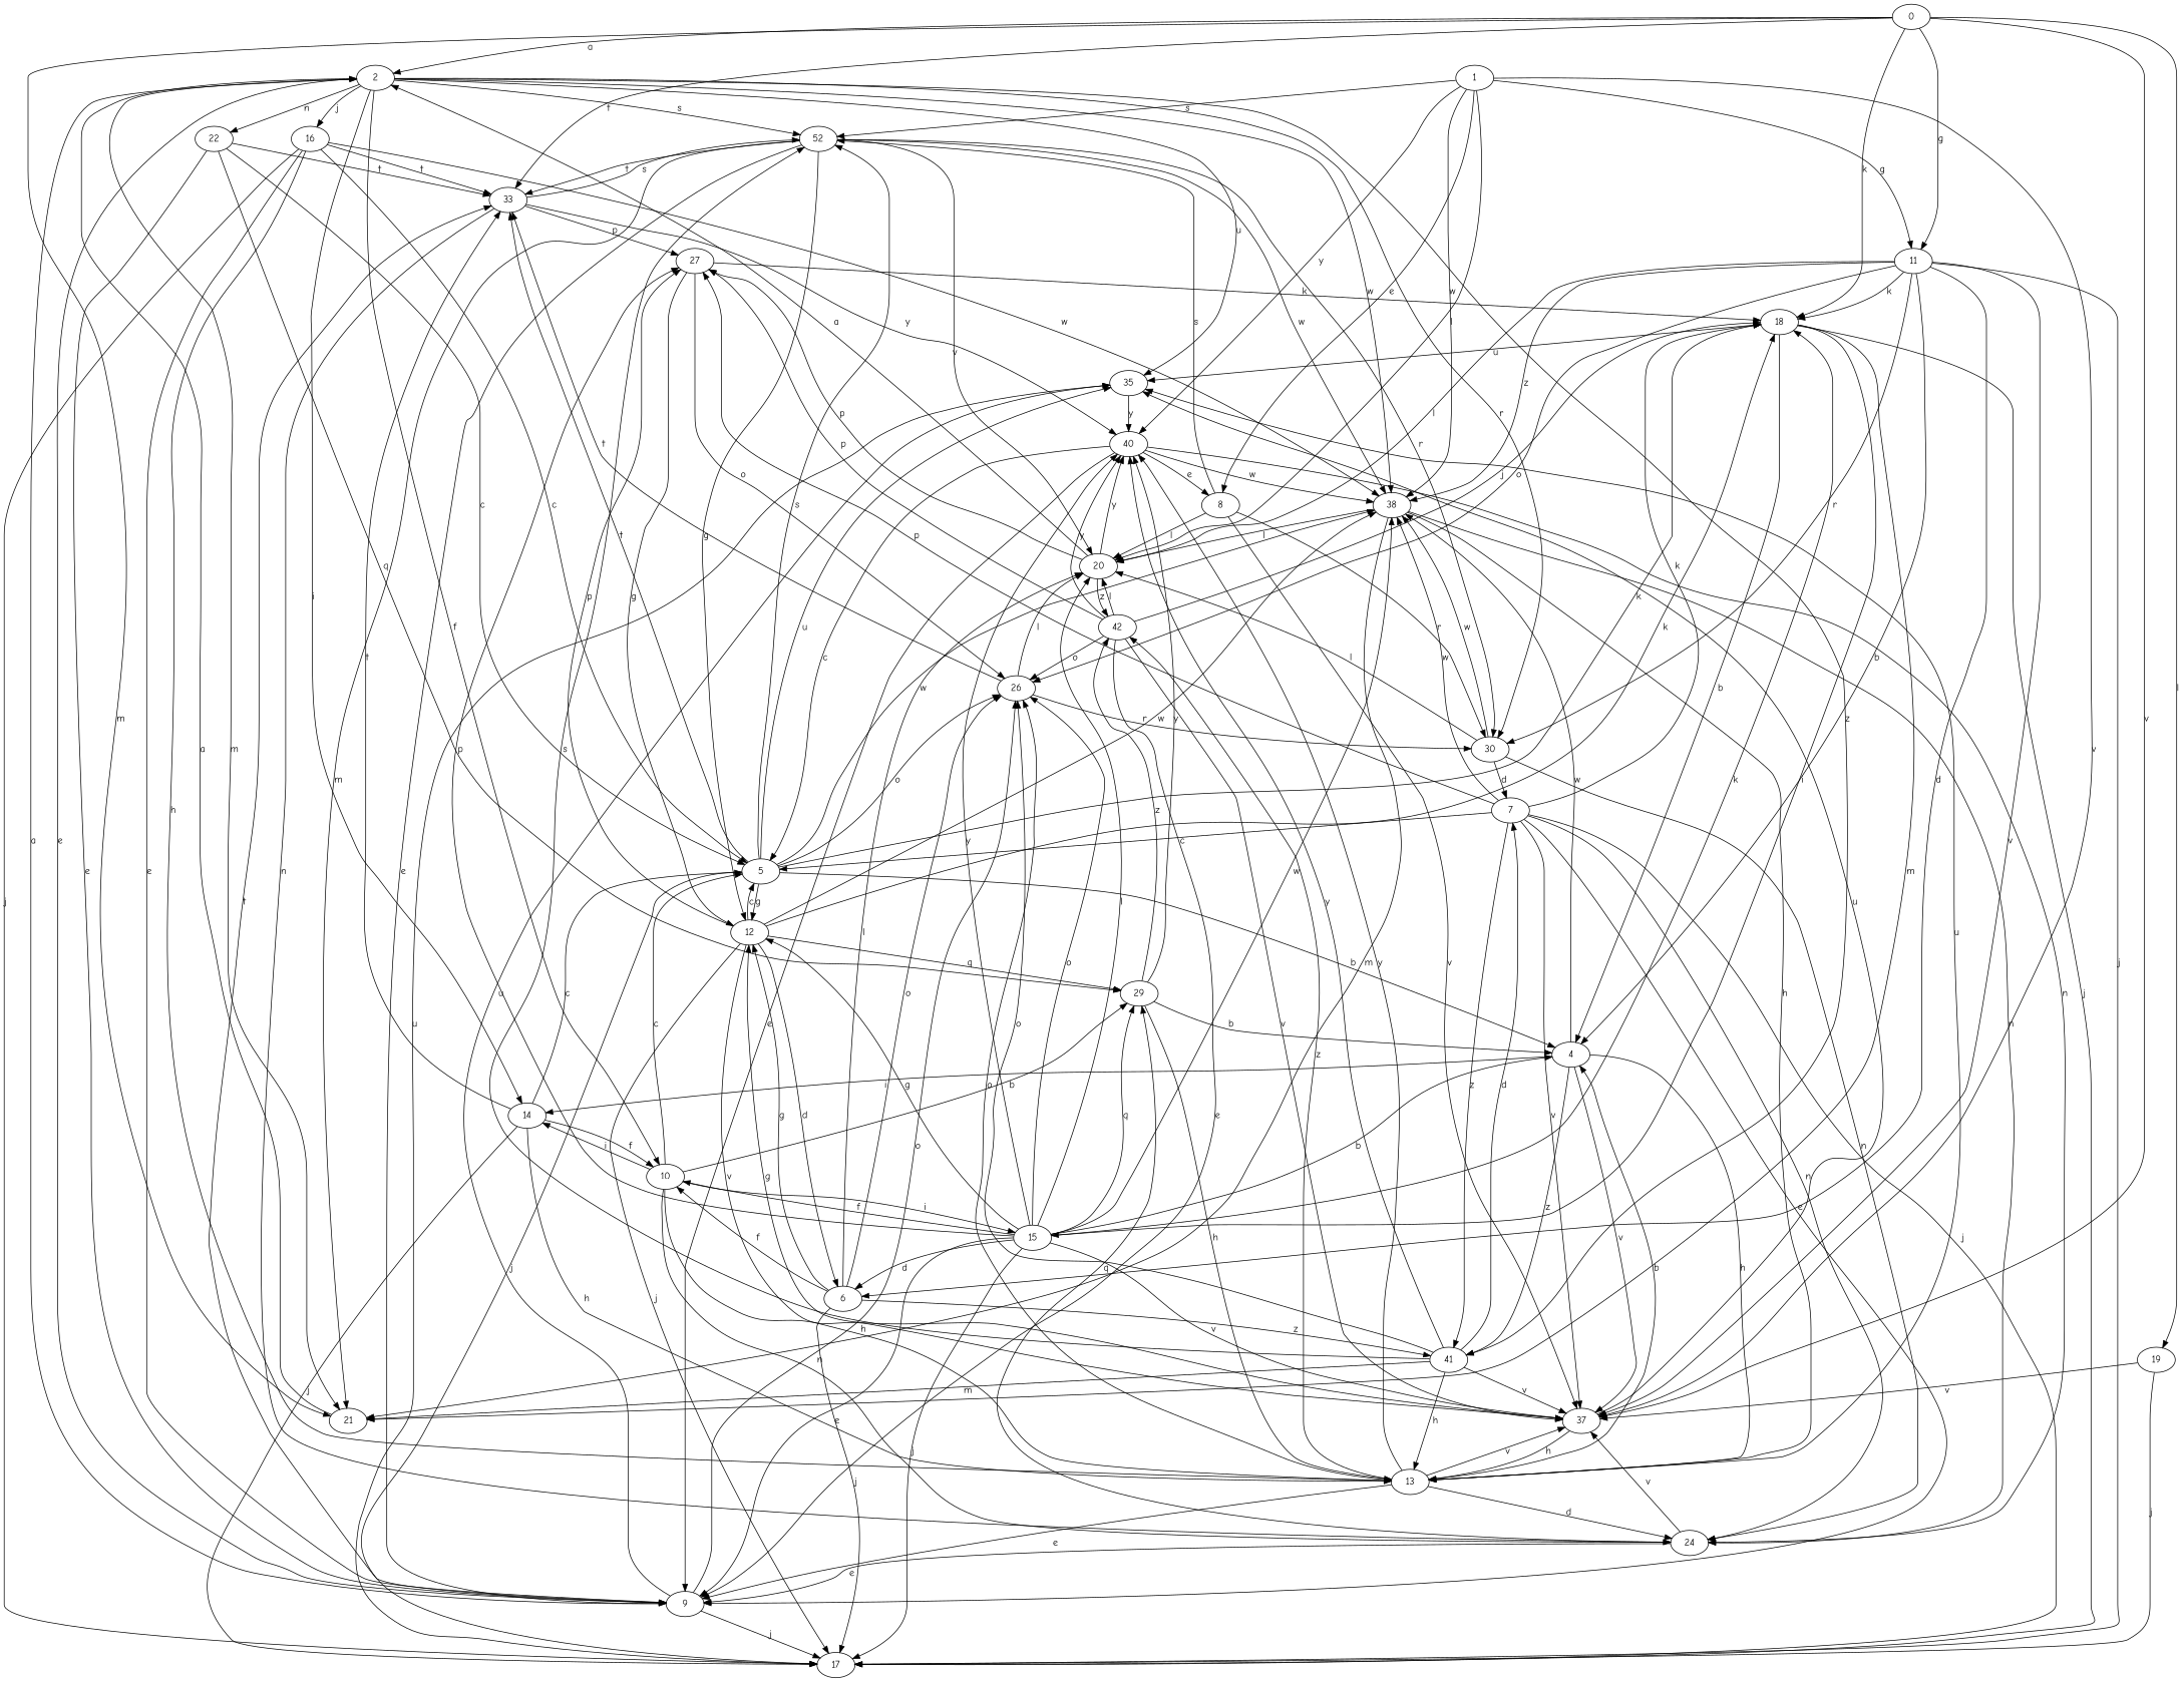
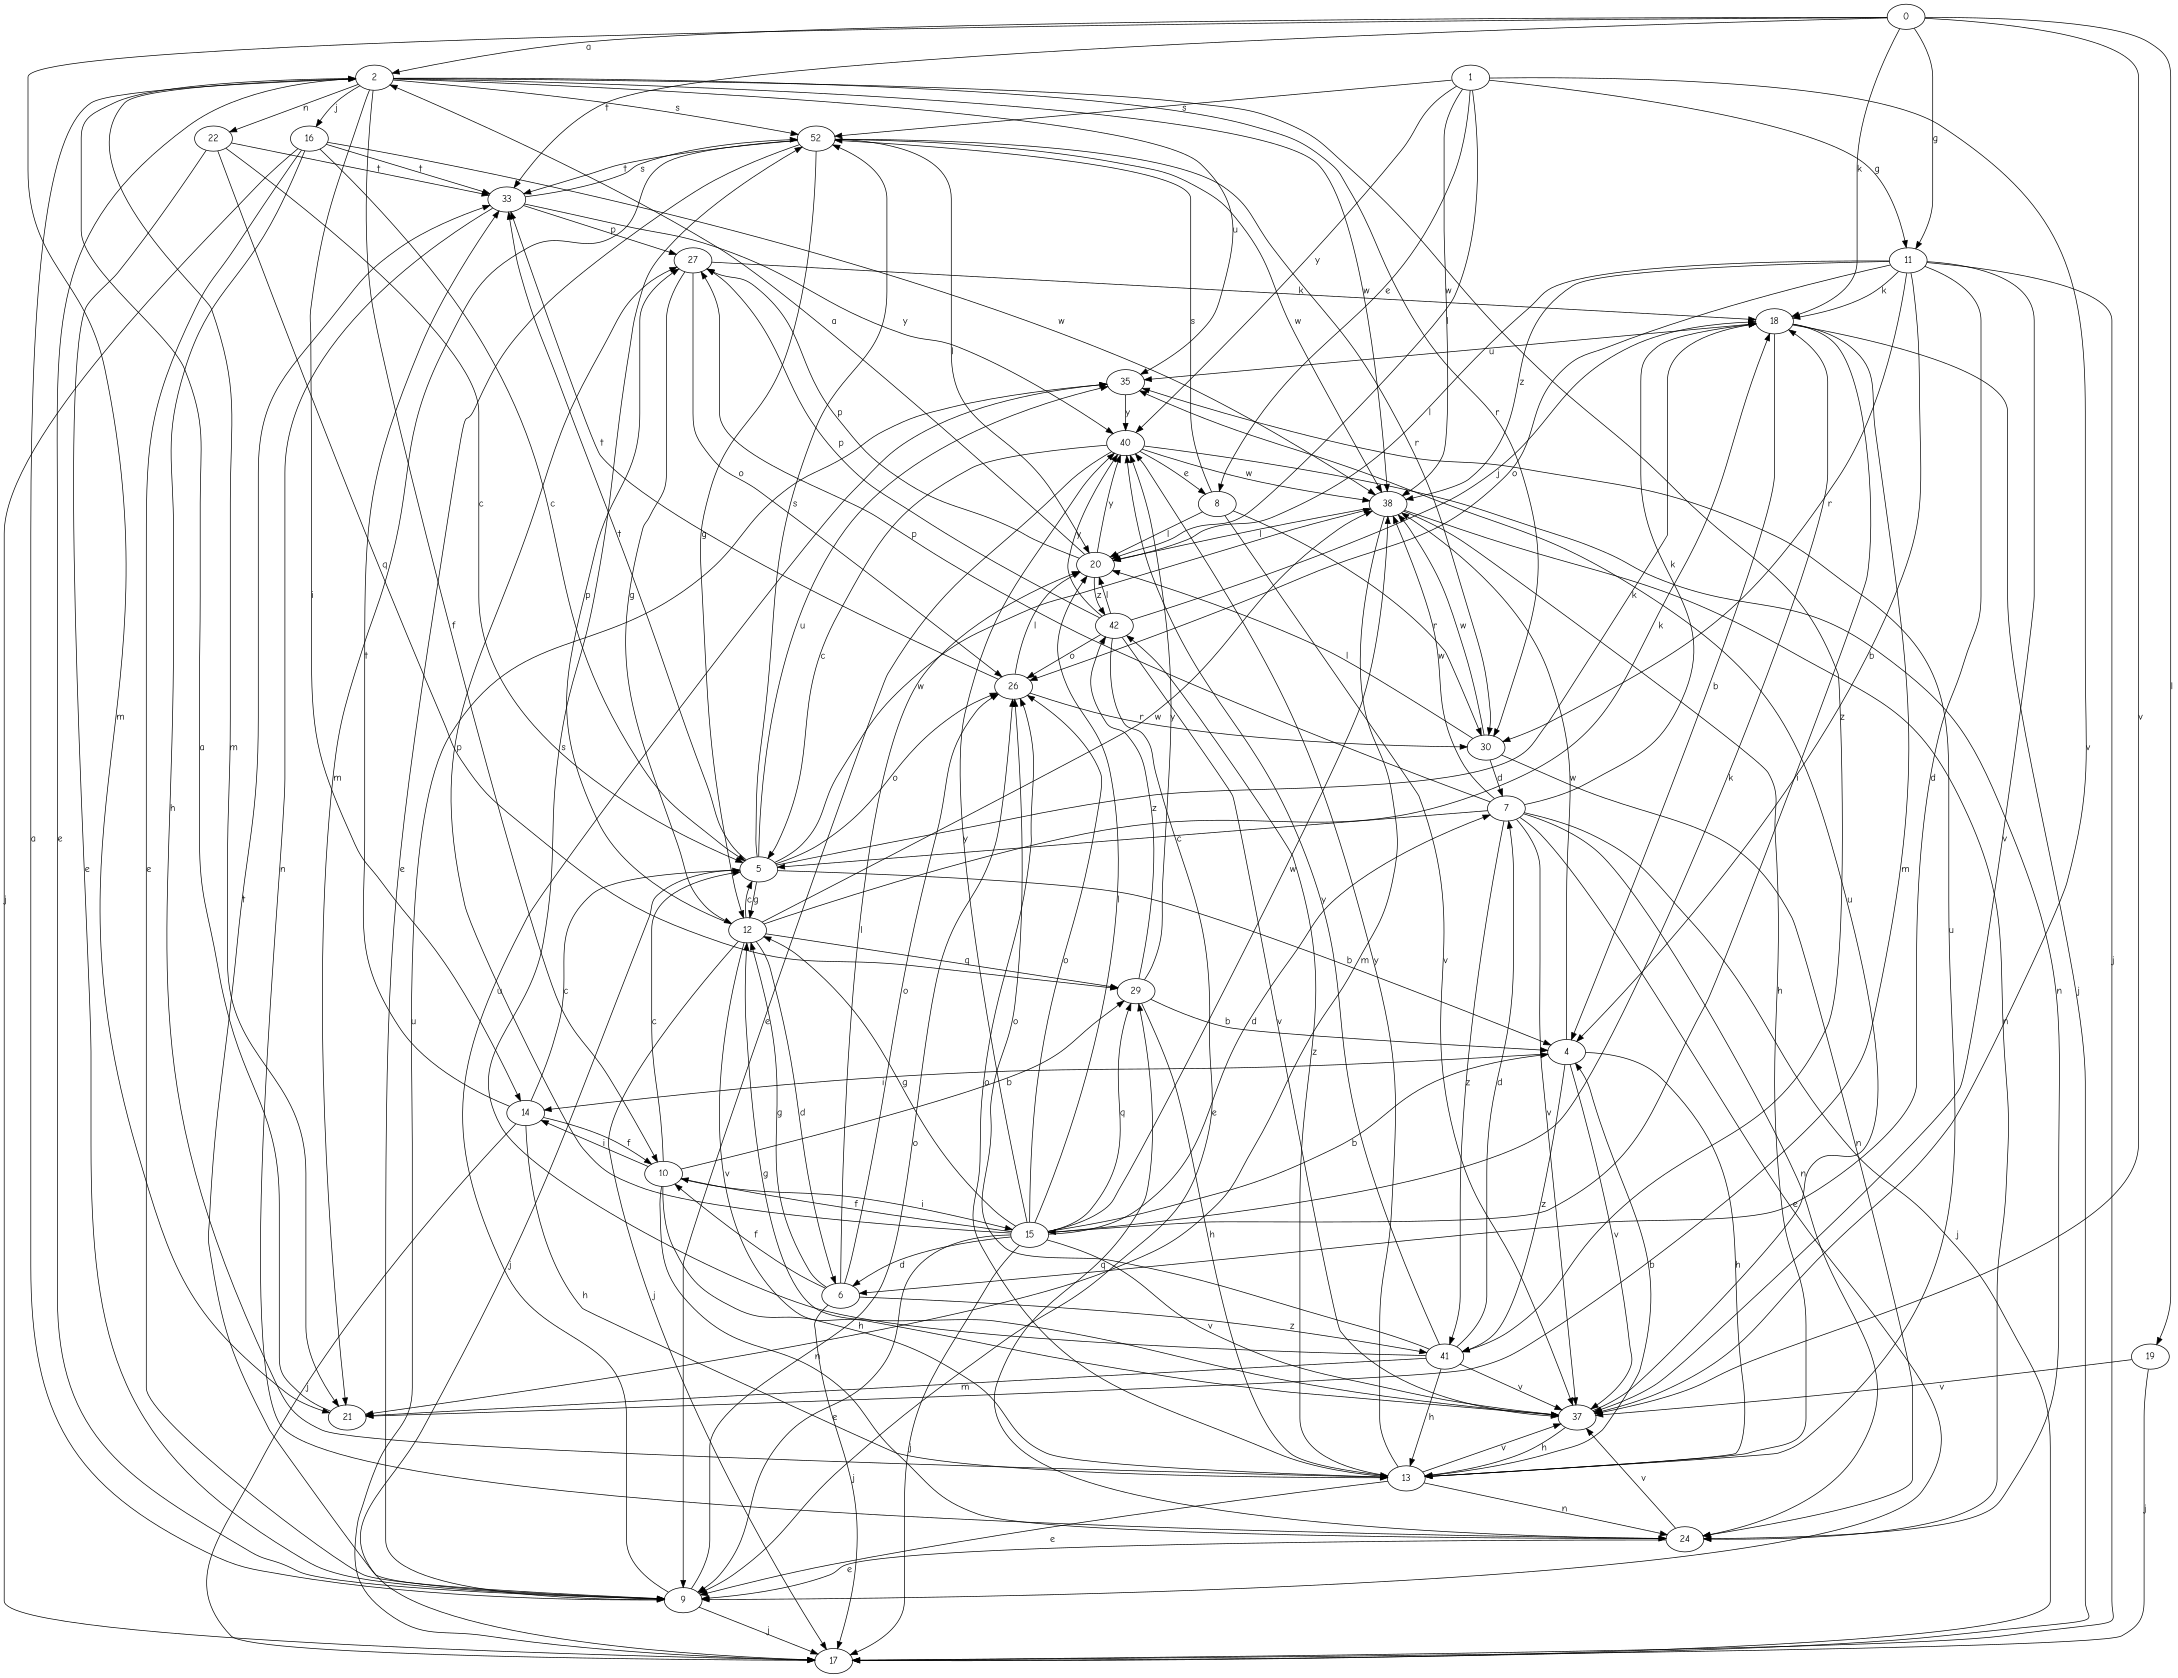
  strict digraph {
    fontname="Comic Neue"
    node [fontname="Comic Neue"]
    edge [fontname="Comic Neue"]
    0
    2
    11
    18
    19
    21
    33
    37
    n9 [label=52]
    38
    9
    10
    14
    16
    22
    30
    35
    41
    8
    20
    4
    17
    26
    6
    15
    40
    24
    27
    13
    12
    1
    42
    5
    29
    7
    0 -> 2 [label=a]
    0 -> 11 [label=g]
    0 -> 18 [label=k]
    0 -> 19 [label=l]
    0 -> 21 [label=m]
    0 -> 33 [label=t]
    0 -> 37 [label=v]
    2 -> 21 [label=m]
    2 -> n9 [label=s]
    2 -> 38 [label=w]
    2 -> 9 [label=e]
    2 -> 10 [label=f]
    2 -> 14 [label=i]
    2 -> 16 [label=j]
    2 -> 22 [label=n]
    2 -> 30 [label=r]
    2 -> 35 [label=u]
    2 -> 41 [label=z]
    11 -> 18 [label=k]
    11 -> 37 [label=v]
    11 -> 38 [label=z]
    11 -> 30 [label=r]
    11 -> 20 [label=l]
    11 -> 4 [label=b]
    11 -> 17 [label=j]
    11 -> 26 [label=o]
    11 -> 6 [label=d]
    18 -> 21 [label=m]
    18 -> 35 [label=u]
    18 -> 4 [label=b]
    18 -> 17 [label=j]
    18 -> 15 [label=i]
    19 -> 37 [label=v]
    19 -> 17 [label=j]
    21 -> 2 [label=a]
    33 -> n9 [label=s]
    33 -> 40 [label=y]
    33 -> 24 [label=n]
    33 -> 27 [label=p]
    37 -> 35 [label=u]
    37 -> 13 [label=h]
    37 -> 12 [label=g]
    n9 -> 21 [label=m]
    n9 -> 33 [label=t]
    n9 -> 38 [label=w]
    n9 -> 9 [label=e]
    n9 -> 30 [label=r]
-   n9 -> 20 [label=v]
+   n9 -> 20 [label=l]
    n9 -> 12 [label=g]
    38 -> 21 [label=m]
    38 -> 20 [label=l]
    38 -> 24 [label=n]
    38 -> 13 [label=h]
    9 -> 2 [label=a]
    9 -> 33 [label=t]
    9 -> 35 [label=u]
    9 -> 17 [label=j]
    9 -> 26 [label=o]
    10 -> 14 [label=i]
    10 -> 15 [label=i]
    10 -> 24 [label=n]
    10 -> 13 [label=h]
    10 -> 5 [label=c]
    10 -> 29 [label=b]
    14 -> 33 [label=t]
    14 -> 10 [label=f]
    14 -> 17 [label=j]
    14 -> 13 [label=h]
    14 -> 5 [label=c]
    16 -> 33 [label=t]
    16 -> 38 [label=w]
    16 -> 9 [label=e]
    16 -> 17 [label=j]
    16 -> 13 [label=h]
    16 -> 5 [label=c]
    22 -> 33 [label=t]
    22 -> 9 [label=e]
    22 -> 5 [label=c]
    22 -> 29 [label=q]
    30 -> 38 [label=w]
    30 -> 20 [label=l]
    30 -> 24 [label=n]
    30 -> 7 [label=d]
    35 -> 40 [label=y]
    41 -> 21 [label=m]
    41 -> 37 [label=v]
    41 -> n9 [label=s]
    41 -> 26 [label=o]
    41 -> 40 [label=y]
    41 -> 13 [label=h]
    41 -> 7 [label=d]
    8 -> 37 [label=v]
    8 -> n9 [label=s]
    8 -> 30 [label=r]
    8 -> 20 [label=l]
    20 -> 2 [label=a]
    20 -> 40 [label=y]
    20 -> 27 [label=p]
    20 -> 42 [label=z]
    4 -> 37 [label=v]
    4 -> 38 [label=w]
    4 -> 14 [label=i]
    4 -> 41 [label=z]
    4 -> 13 [label=h]
    17 -> 35 [label=u]
    26 -> 33 [label=t]
    26 -> 30 [label=r]
    26 -> 20 [label=l]
    6 -> 10 [label=f]
    6 -> 41 [label=z]
    6 -> 20 [label=l]
    6 -> 17 [label=j]
    6 -> 26 [label=o]
    6 -> 12 [label=g]
    15 -> 18 [label=k]
    15 -> 37 [label=v]
    15 -> 38 [label=w]
    15 -> 9 [label=e]
    15 -> 10 [label=f]
    15 -> 20 [label=l]
    15 -> 4 [label=b]
    15 -> 17 [label=j]
    15 -> 26 [label=o]
    15 -> 6 [label=d]
    15 -> 40 [label=y]
    15 -> 27 [label=p]
    15 -> 12 [label=g]
    15 -> 29 [label=q]
+   15 -> 7 [label=d]
    40 -> 38 [label=w]
    40 -> 9 [label=e]
    40 -> 8 [label=e]
    40 -> 24 [label=n]
    40 -> 5 [label=c]
    24 -> 37 [label=v]
    24 -> 9 [label=e]
    24 -> 29 [label=q]
    27 -> 18 [label=k]
    27 -> 26 [label=o]
    27 -> 12 [label=g]
    13 -> 37 [label=v]
    13 -> 9 [label=e]
    13 -> 35 [label=u]
    13 -> 4 [label=b]
    13 -> 26 [label=o]
    13 -> 40 [label=y]
-   13 -> 24 [label=d]
+   13 -> 24 [label=n]
    13 -> 42 [label=z]
    12 -> 18 [label=k]
    12 -> 37 [label=v]
    12 -> 38 [label=w]
    12 -> 17 [label=j]
    12 -> 6 [label=d]
    12 -> 27 [label=p]
    12 -> 5 [label=c]
    12 -> 29 [label=q]
    1 -> 11 [label=g]
    1 -> 37 [label=v]
    1 -> n9 [label=s]
    1 -> 38 [label=w]
    1 -> 8 [label=e]
    1 -> 20 [label=l]
    1 -> 40 [label=y]
    42 -> 18 [label=j]
    42 -> 37 [label=v]
    42 -> 9 [label=e]
    42 -> 20 [label=l]
    42 -> 26 [label=o]
    42 -> 40 [label=y]
    42 -> 27 [label=p]
    5 -> 18 [label=k]
    5 -> 33 [label=t]
    5 -> n9 [label=s]
    5 -> 38 [label=w]
    5 -> 35 [label=u]
    5 -> 4 [label=b]
    5 -> 17 [label=j]
    5 -> 26 [label=o]
    5 -> 12 [label=g]
    29 -> 4 [label=b]
    29 -> 40 [label=y]
    29 -> 13 [label=h]
    29 -> 42 [label=z]
    7 -> 18 [label=k]
    7 -> 37 [label=v]
    7 -> 38 [label=w]
    7 -> 9 [label=e]
    7 -> 41 [label=z]
    7 -> 17 [label=j]
    7 -> 24 [label=n]
    7 -> 27 [label=p]
    7 -> 5 [label=c]
  }
